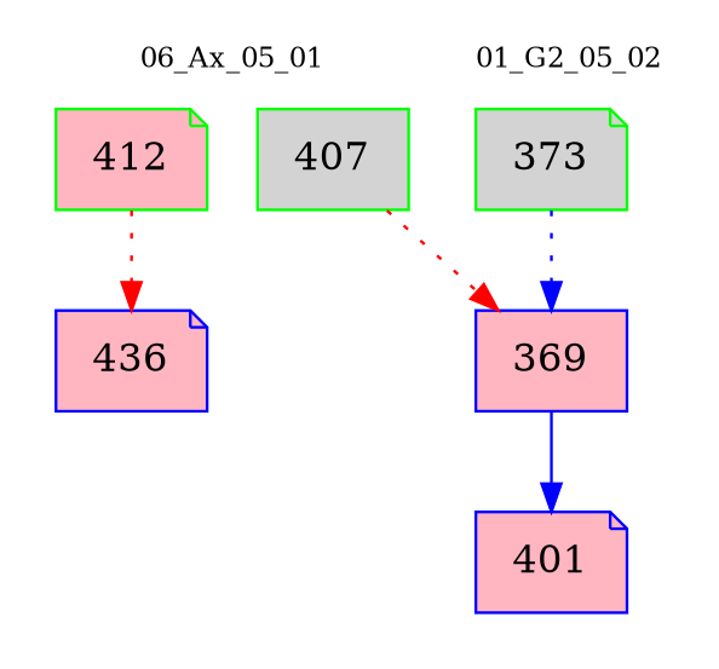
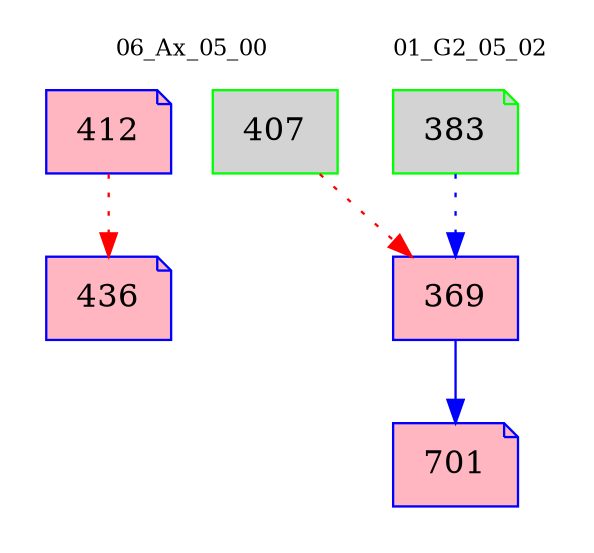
  digraph {
    node [color=blue fillcolor=lightpink shape=note style=filled]
    edge [color=red style=dotted]
    n1 [color=green fillcolor=lightgrey label=407 shape=box]
-   n2 [color=green label=412]
+   n2 [label=412]
    n3 [label=436]
-   n4 [color=green fillcolor=lightgrey label=373]
+   n4 [color=green fillcolor=lightgrey label=383]
    n5 [label=369 shape=box]
-   n6 [label=401]
+   n6 [label=701]
    subgraph cluster_1 {
      color=white
      fontsize=10
-     label="06_Ax_05_01"
+     label="06_Ax_05_00"
      n1
      n2
      n3
    }
    subgraph cluster_2 {
      color=white
      fontsize=10
      label="01_G2_05_02"
      n4
      n5
      n6
    }
    n1 -> n5
    n2 -> n3
    n4 -> n5 [color=blue]
    n5 -> n6 [color=blue style=solid]
  }
